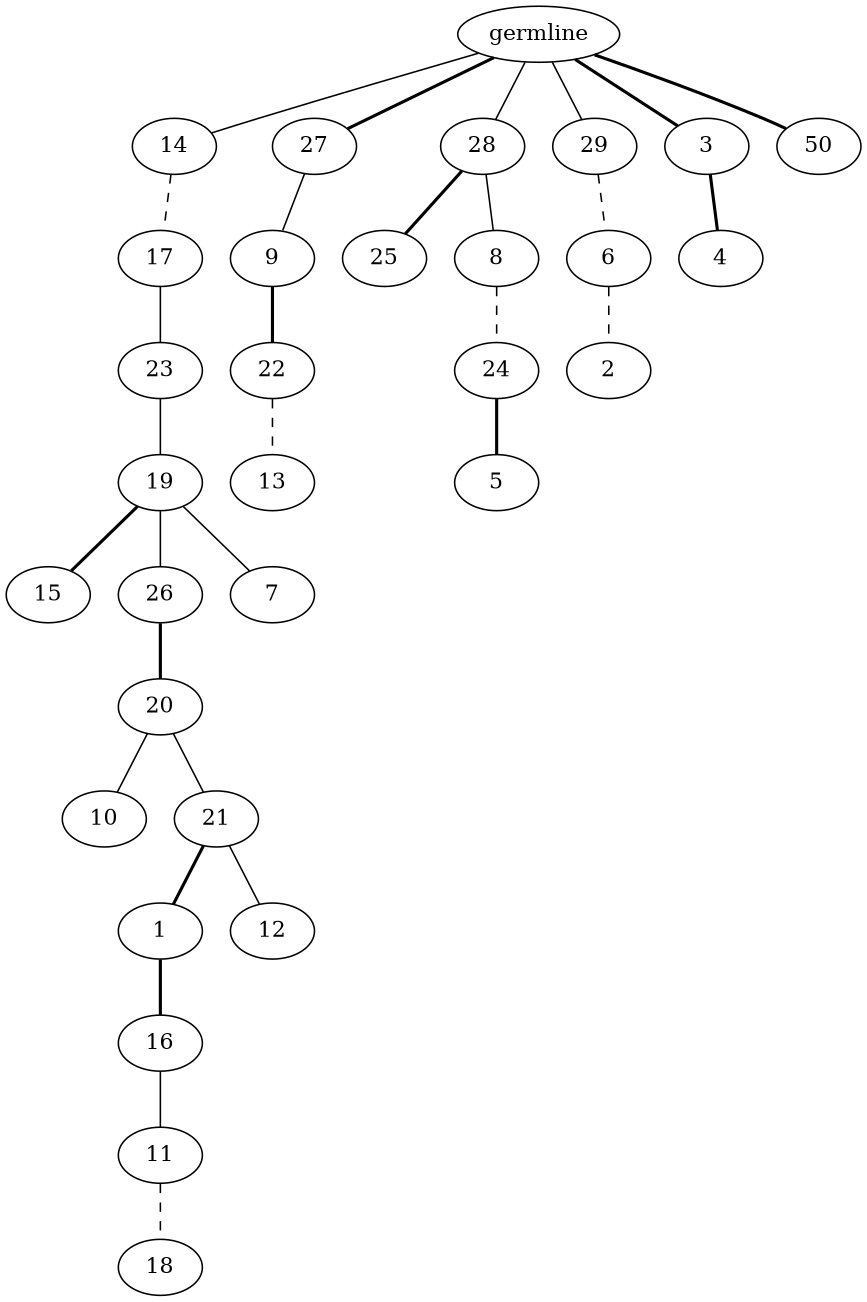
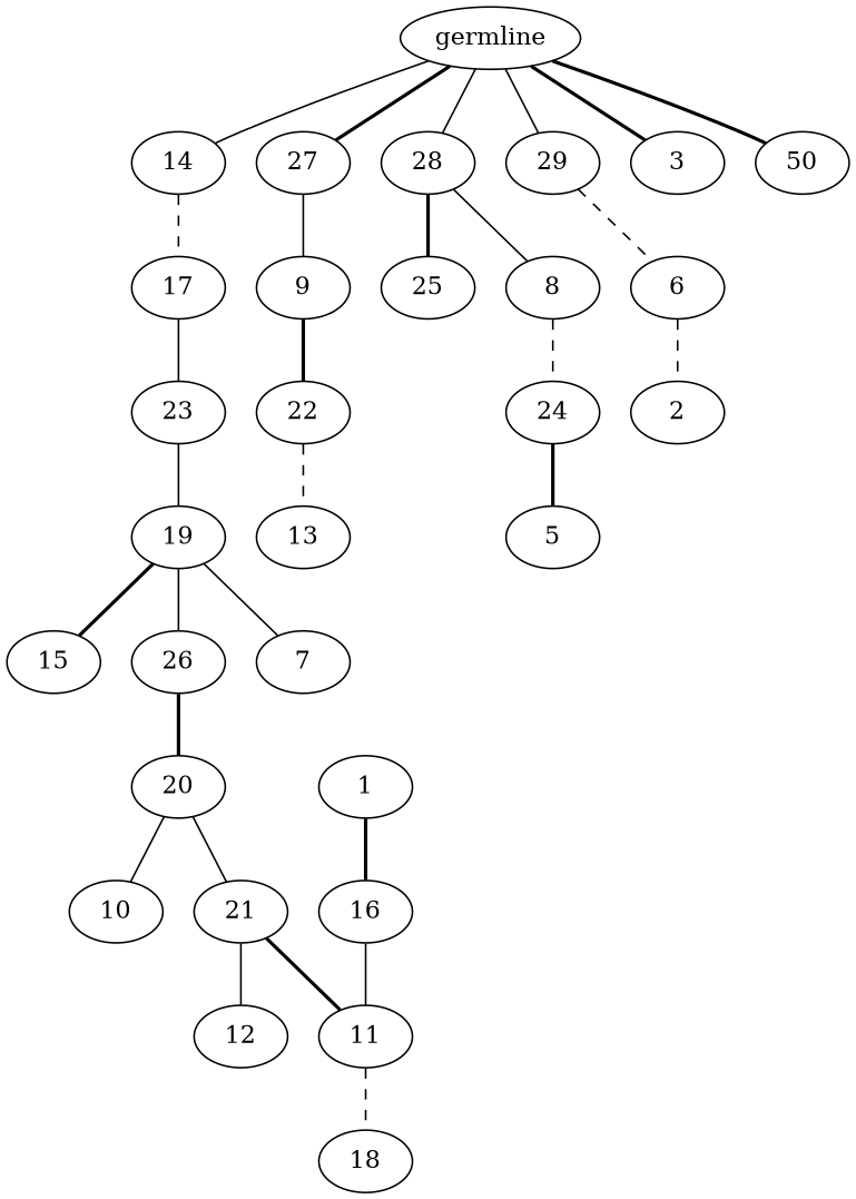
  graph {
    edge [style=solid]
    n1 [label=germline]
    n2 [label=14]
    n3 [label=27]
    n4 [label=28]
    n5 [label=29]
    n6 [label=3]
    n7 [label=50]
    n8 [label=17]
    n9 [label=9]
    n10 [label=25]
    n11 [label=8]
    n12 [label=6]
-   n13 [label=4]
    n14 [label=23]
    n15 [label=19]
    n16 [label=15]
    n17 [label=26]
    n18 [label=7]
    n19 [label=20]
    n20 [label=10]
    n21 [label=21]
    n22 [label=1]
    n23 [label=12]
    n24 [label=16]
    n25 [label=11]
    n26 [label=18]
    n27 [label=22]
    n28 [label=13]
    n29 [label=24]
    n30 [label=5]
    n31 [label=2]
    n1 -- n2
    n1 -- n3 [style=bold]
    n1 -- n4
    n1 -- n5
    n1 -- n6 [style=bold]
    n1 -- n7 [style=bold]
    n2 -- n8 [style=dashed]
    n3 -- n9
    n4 -- n10 [style=bold]
    n4 -- n11
    n5 -- n12 [style=dashed]
-   n6 -- n13 [style=bold]
    n8 -- n14
    n9 -- n27 [style=bold]
    n11 -- n29 [style=dashed]
    n12 -- n31 [style=dashed]
    n14 -- n15
    n15 -- n16 [style=bold]
    n15 -- n17
    n15 -- n18
    n17 -- n19 [style=bold]
    n19 -- n20
    n19 -- n21
-   n21 -- n22 [style=bold]
+   n21 -- n25 [style=bold]
    n21 -- n23
    n22 -- n24 [style=bold]
    n24 -- n25
    n25 -- n26 [style=dashed]
    n27 -- n28 [style=dashed]
    n29 -- n30 [style=bold]
  }
